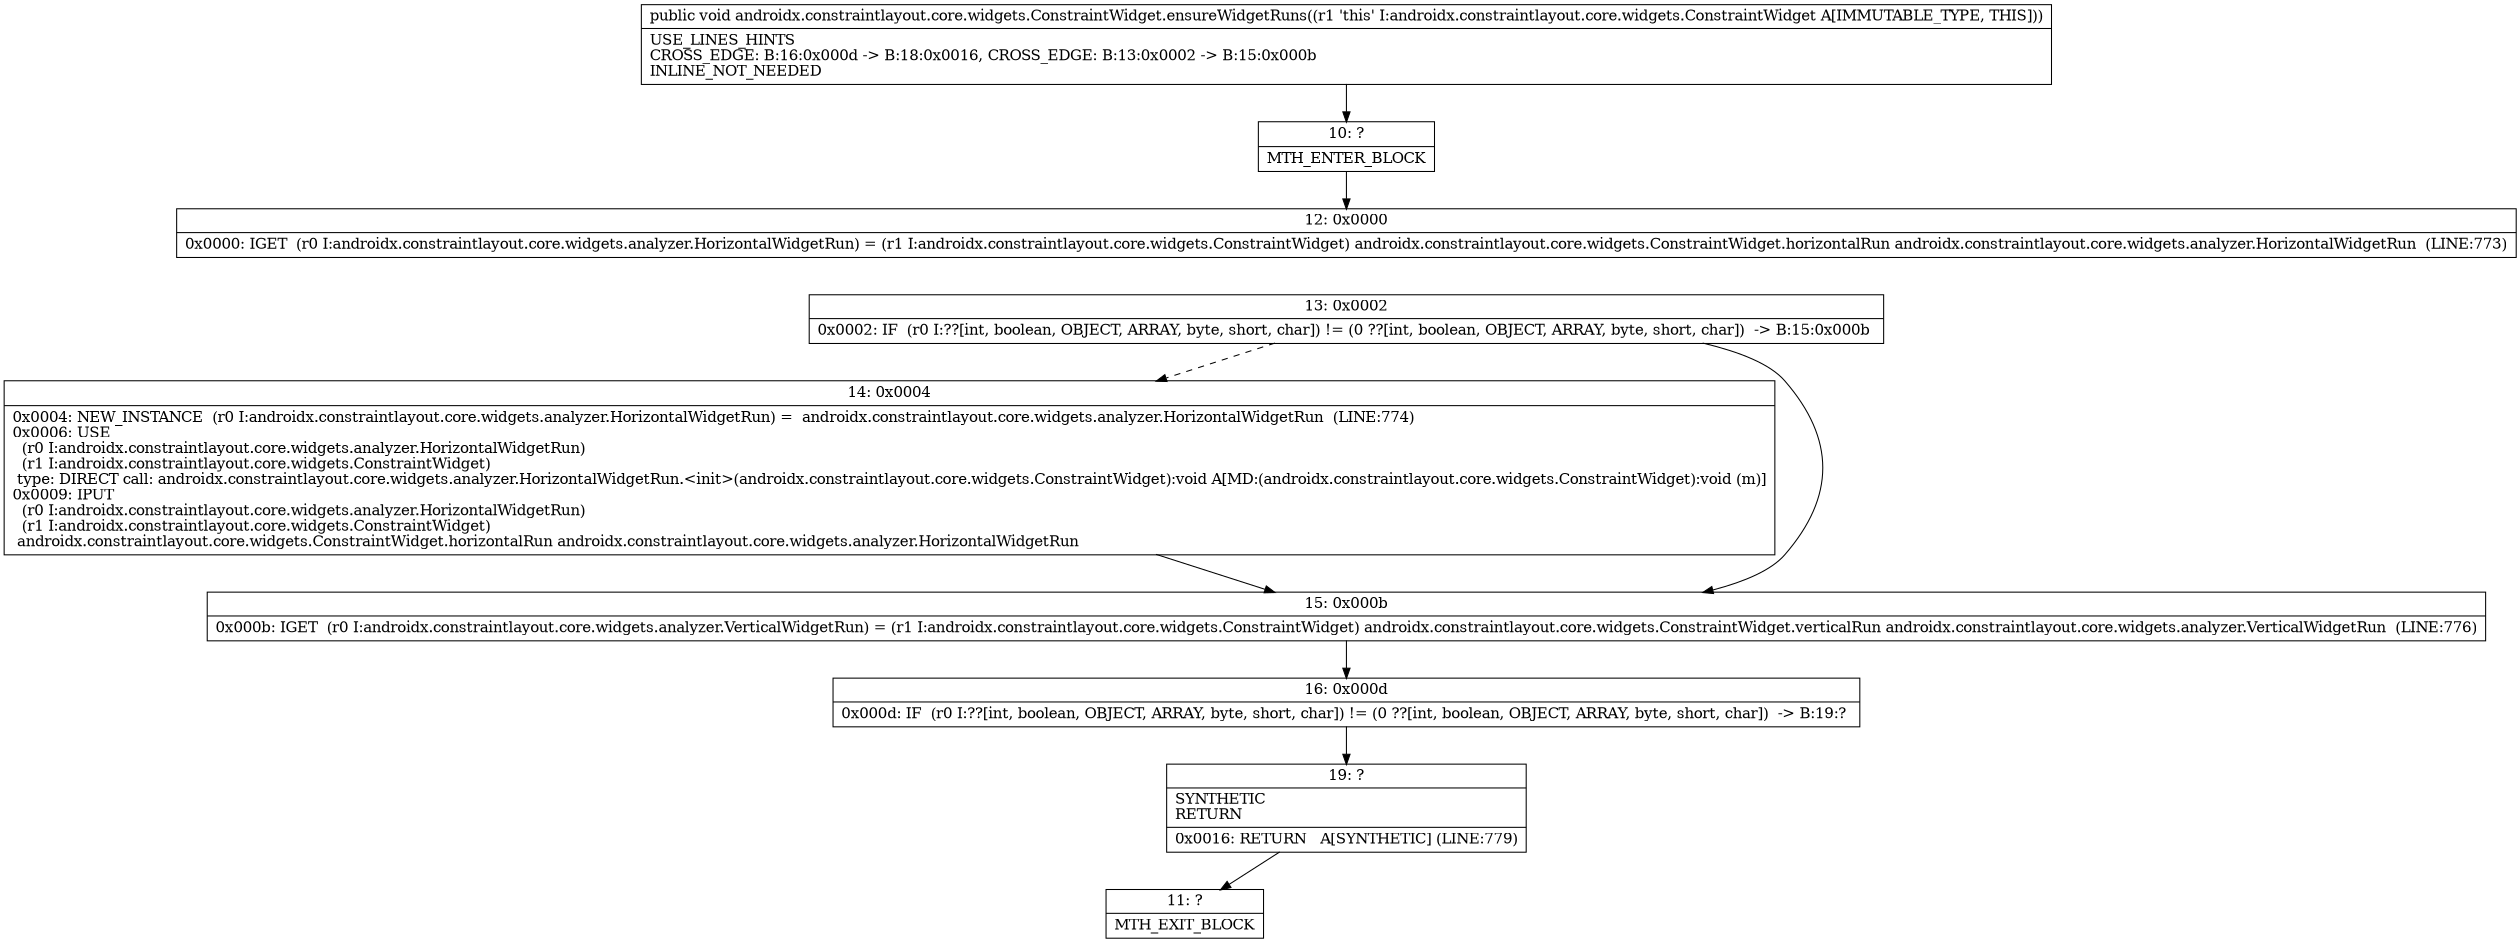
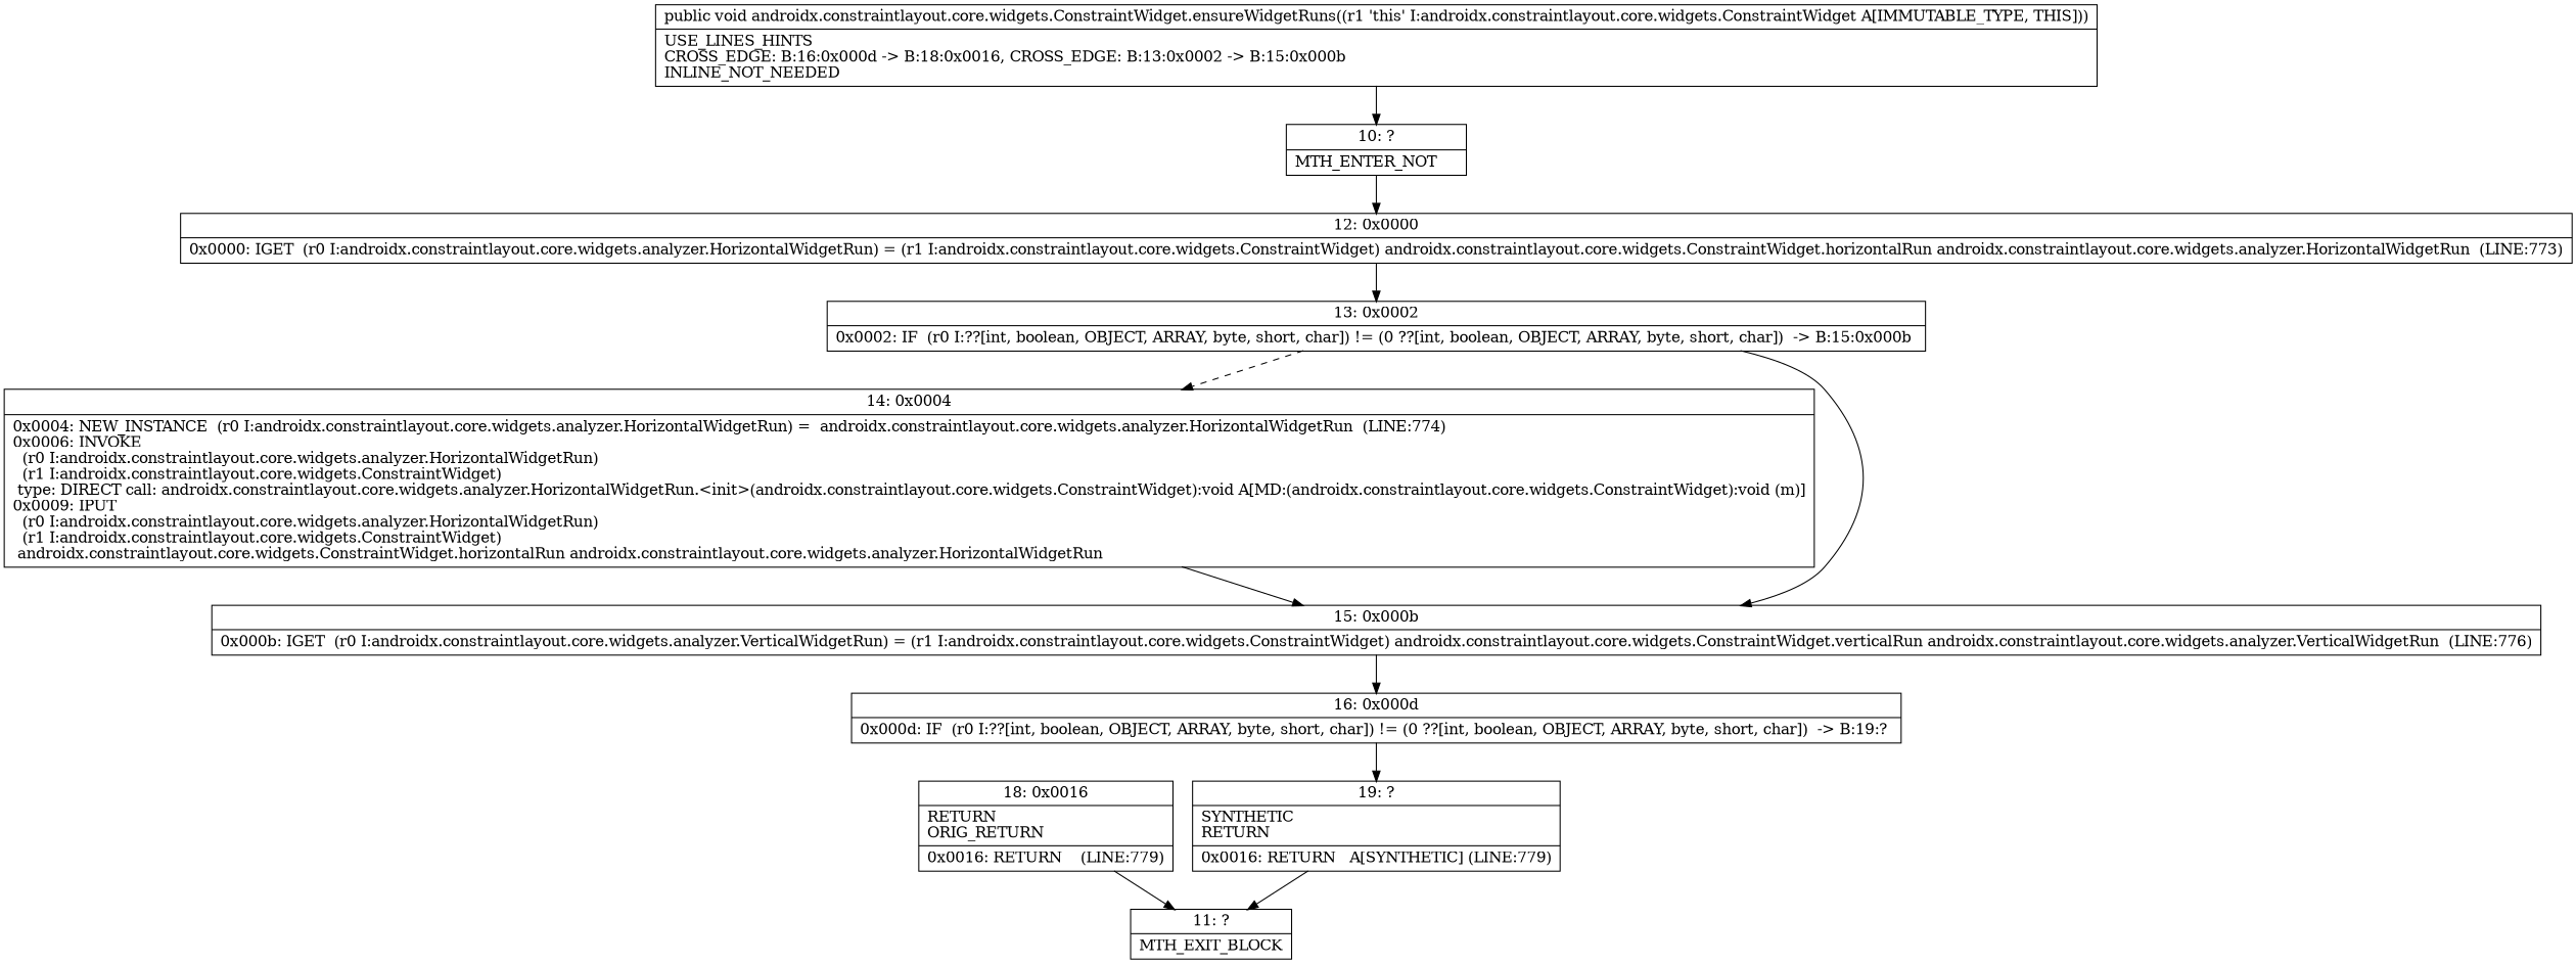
  digraph {
    node [shape=record]
-   n1 [label="{10\:\ ?|MTH_ENTER_BLOCK\l}"]
+   n1 [label="{10\:\ ?|MTH_ENTER_NOT\l}"]
    n2 [label="{12\:\ 0x0000|0x0000: IGET  (r0 I:androidx.constraintlayout.core.widgets.analyzer.HorizontalWidgetRun) = (r1 I:androidx.constraintlayout.core.widgets.ConstraintWidget) androidx.constraintlayout.core.widgets.ConstraintWidget.horizontalRun androidx.constraintlayout.core.widgets.analyzer.HorizontalWidgetRun  (LINE:773)\l}"]
    n3 [label="{13\:\ 0x0002|0x0002: IF  (r0 I:??[int, boolean, OBJECT, ARRAY, byte, short, char]) != (0 ??[int, boolean, OBJECT, ARRAY, byte, short, char])  \-\> B:15:0x000b \l}"]
-   n4 [label="{14\:\ 0x0004|0x0004: NEW_INSTANCE  (r0 I:androidx.constraintlayout.core.widgets.analyzer.HorizontalWidgetRun) =  androidx.constraintlayout.core.widgets.analyzer.HorizontalWidgetRun  (LINE:774)\l0x0006: USE  \l  (r0 I:androidx.constraintlayout.core.widgets.analyzer.HorizontalWidgetRun)\l  (r1 I:androidx.constraintlayout.core.widgets.ConstraintWidget)\l type: DIRECT call: androidx.constraintlayout.core.widgets.analyzer.HorizontalWidgetRun.\<init\>(androidx.constraintlayout.core.widgets.ConstraintWidget):void A[MD:(androidx.constraintlayout.core.widgets.ConstraintWidget):void (m)]\l0x0009: IPUT  \l  (r0 I:androidx.constraintlayout.core.widgets.analyzer.HorizontalWidgetRun)\l  (r1 I:androidx.constraintlayout.core.widgets.ConstraintWidget)\l androidx.constraintlayout.core.widgets.ConstraintWidget.horizontalRun androidx.constraintlayout.core.widgets.analyzer.HorizontalWidgetRun \l}"]
+   n4 [label="{14\:\ 0x0004|0x0004: NEW_INSTANCE  (r0 I:androidx.constraintlayout.core.widgets.analyzer.HorizontalWidgetRun) =  androidx.constraintlayout.core.widgets.analyzer.HorizontalWidgetRun  (LINE:774)\l0x0006: INVOKE  \l  (r0 I:androidx.constraintlayout.core.widgets.analyzer.HorizontalWidgetRun)\l  (r1 I:androidx.constraintlayout.core.widgets.ConstraintWidget)\l type: DIRECT call: androidx.constraintlayout.core.widgets.analyzer.HorizontalWidgetRun.\<init\>(androidx.constraintlayout.core.widgets.ConstraintWidget):void A[MD:(androidx.constraintlayout.core.widgets.ConstraintWidget):void (m)]\l0x0009: IPUT  \l  (r0 I:androidx.constraintlayout.core.widgets.analyzer.HorizontalWidgetRun)\l  (r1 I:androidx.constraintlayout.core.widgets.ConstraintWidget)\l androidx.constraintlayout.core.widgets.ConstraintWidget.horizontalRun androidx.constraintlayout.core.widgets.analyzer.HorizontalWidgetRun \l}"]
    n5 [label="{15\:\ 0x000b|0x000b: IGET  (r0 I:androidx.constraintlayout.core.widgets.analyzer.VerticalWidgetRun) = (r1 I:androidx.constraintlayout.core.widgets.ConstraintWidget) androidx.constraintlayout.core.widgets.ConstraintWidget.verticalRun androidx.constraintlayout.core.widgets.analyzer.VerticalWidgetRun  (LINE:776)\l}"]
    n6 [label="{16\:\ 0x000d|0x000d: IF  (r0 I:??[int, boolean, OBJECT, ARRAY, byte, short, char]) != (0 ??[int, boolean, OBJECT, ARRAY, byte, short, char])  \-\> B:19:? \l}"]
    n7 [label="{19\:\ ?|SYNTHETIC\lRETURN\l|0x0016: RETURN   A[SYNTHETIC] (LINE:779)\l}"]
    n8 [label="{11\:\ ?|MTH_EXIT_BLOCK\l}"]
+   n9 [label="{18\:\ 0x0016|RETURN\lORIG_RETURN\l|0x0016: RETURN    (LINE:779)\l}"]
    n10 [label="{public void androidx.constraintlayout.core.widgets.ConstraintWidget.ensureWidgetRuns((r1 'this' I:androidx.constraintlayout.core.widgets.ConstraintWidget A[IMMUTABLE_TYPE, THIS]))  | USE_LINES_HINTS\lCROSS_EDGE: B:16:0x000d \-\> B:18:0x0016, CROSS_EDGE: B:13:0x0002 \-\> B:15:0x000b\lINLINE_NOT_NEEDED\l}"]
    n1 -> n2
+   n2 -> n3
    n3 -> n4 [style=dashed]
    n3 -> n5
    n4 -> n5
    n5 -> n6
    n6 -> n7
    n7 -> n8
+   n9 -> n8
    n10 -> n1
  }
